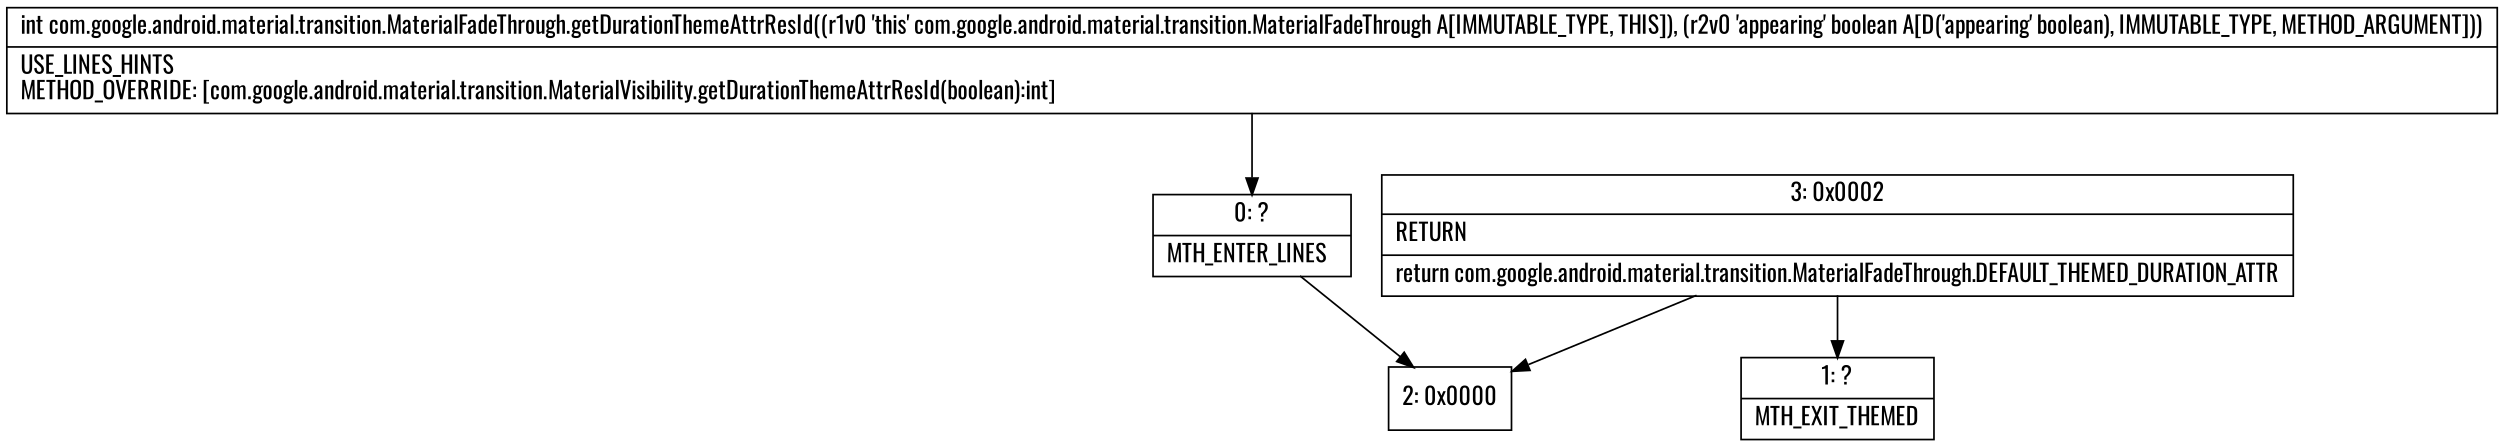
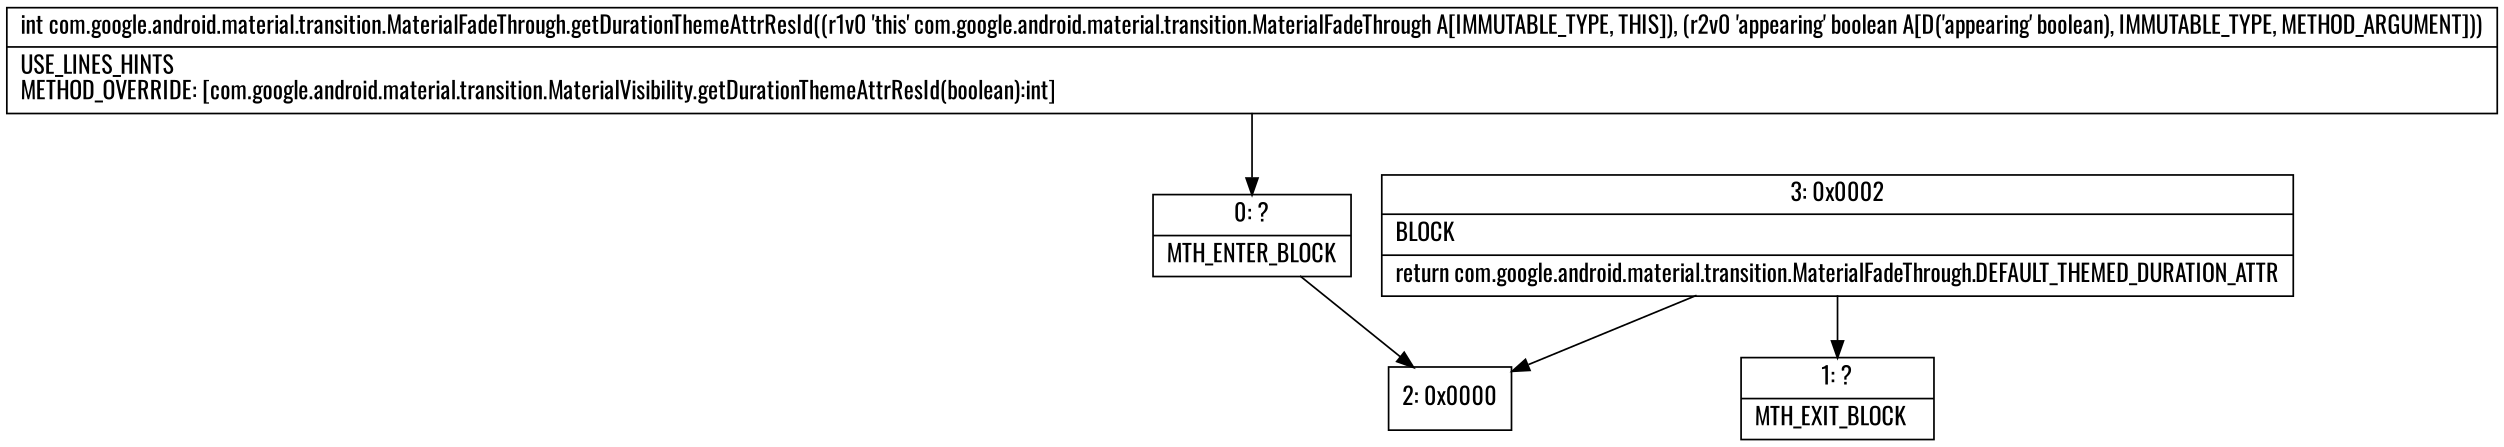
  digraph {
    fontname=Oswald
    node [fontname=Oswald shape=record]
    edge [fontname=Oswald]
-   n1 [label="{0\:\ ?|MTH_ENTER_LINES\l}"]
+   n1 [label="{0\:\ ?|MTH_ENTER_BLOCK\l}"]
    n2 [label="{2\:\ 0x0000}"]
-   n3 [label="{3\:\ 0x0002|RETURN\l|return com.google.android.material.transition.MaterialFadeThrough.DEFAULT_THEMED_DURATION_ATTR\l}"]
-   n4 [label="{1\:\ ?|MTH_EXIT_THEMED\l}"]
+   n3 [label="{3\:\ 0x0002|BLOCK\l|return com.google.android.material.transition.MaterialFadeThrough.DEFAULT_THEMED_DURATION_ATTR\l}"]
+   n4 [label="{1\:\ ?|MTH_EXIT_BLOCK\l}"]
    n5 [label="{int com.google.android.material.transition.MaterialFadeThrough.getDurationThemeAttrResId((r1v0 'this' com.google.android.material.transition.MaterialFadeThrough A[IMMUTABLE_TYPE, THIS]), (r2v0 'appearing' boolean A[D('appearing' boolean), IMMUTABLE_TYPE, METHOD_ARGUMENT]))  | USE_LINES_HINTS\lMETHOD_OVERRIDE: [com.google.android.material.transition.MaterialVisibility.getDurationThemeAttrResId(boolean):int]\l}"]
    n1 -> n2
    n3 -> n2
    n3 -> n4
    n5 -> n1
  }
